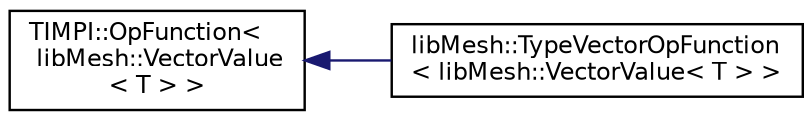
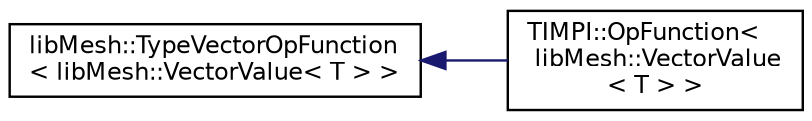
  digraph {
    rankdir=LR
    node [color=black fillcolor=white fontname=Helvetica fontsize=10 shape=record style=filled]
    n1 [height=0.2 label="libMesh::TypeVectorOpFunction\l\< libMesh::VectorValue\< T \> \>" width=0.4]
    n2 [height=0.2 label="TIMPI::OpFunction\<\l libMesh::VectorValue\l\< T \> \>" width=0.4]
-   n2 -> n1 [color=midnightblue dir=back fontname=Helvetica fontsize=10 labelfontname=Helvetica labelfontsize=10 style=solid]
+   n1 -> n2 [color=midnightblue dir=back fontname=Helvetica fontsize=10 labelfontname=Helvetica labelfontsize=10 style=solid]
  }
